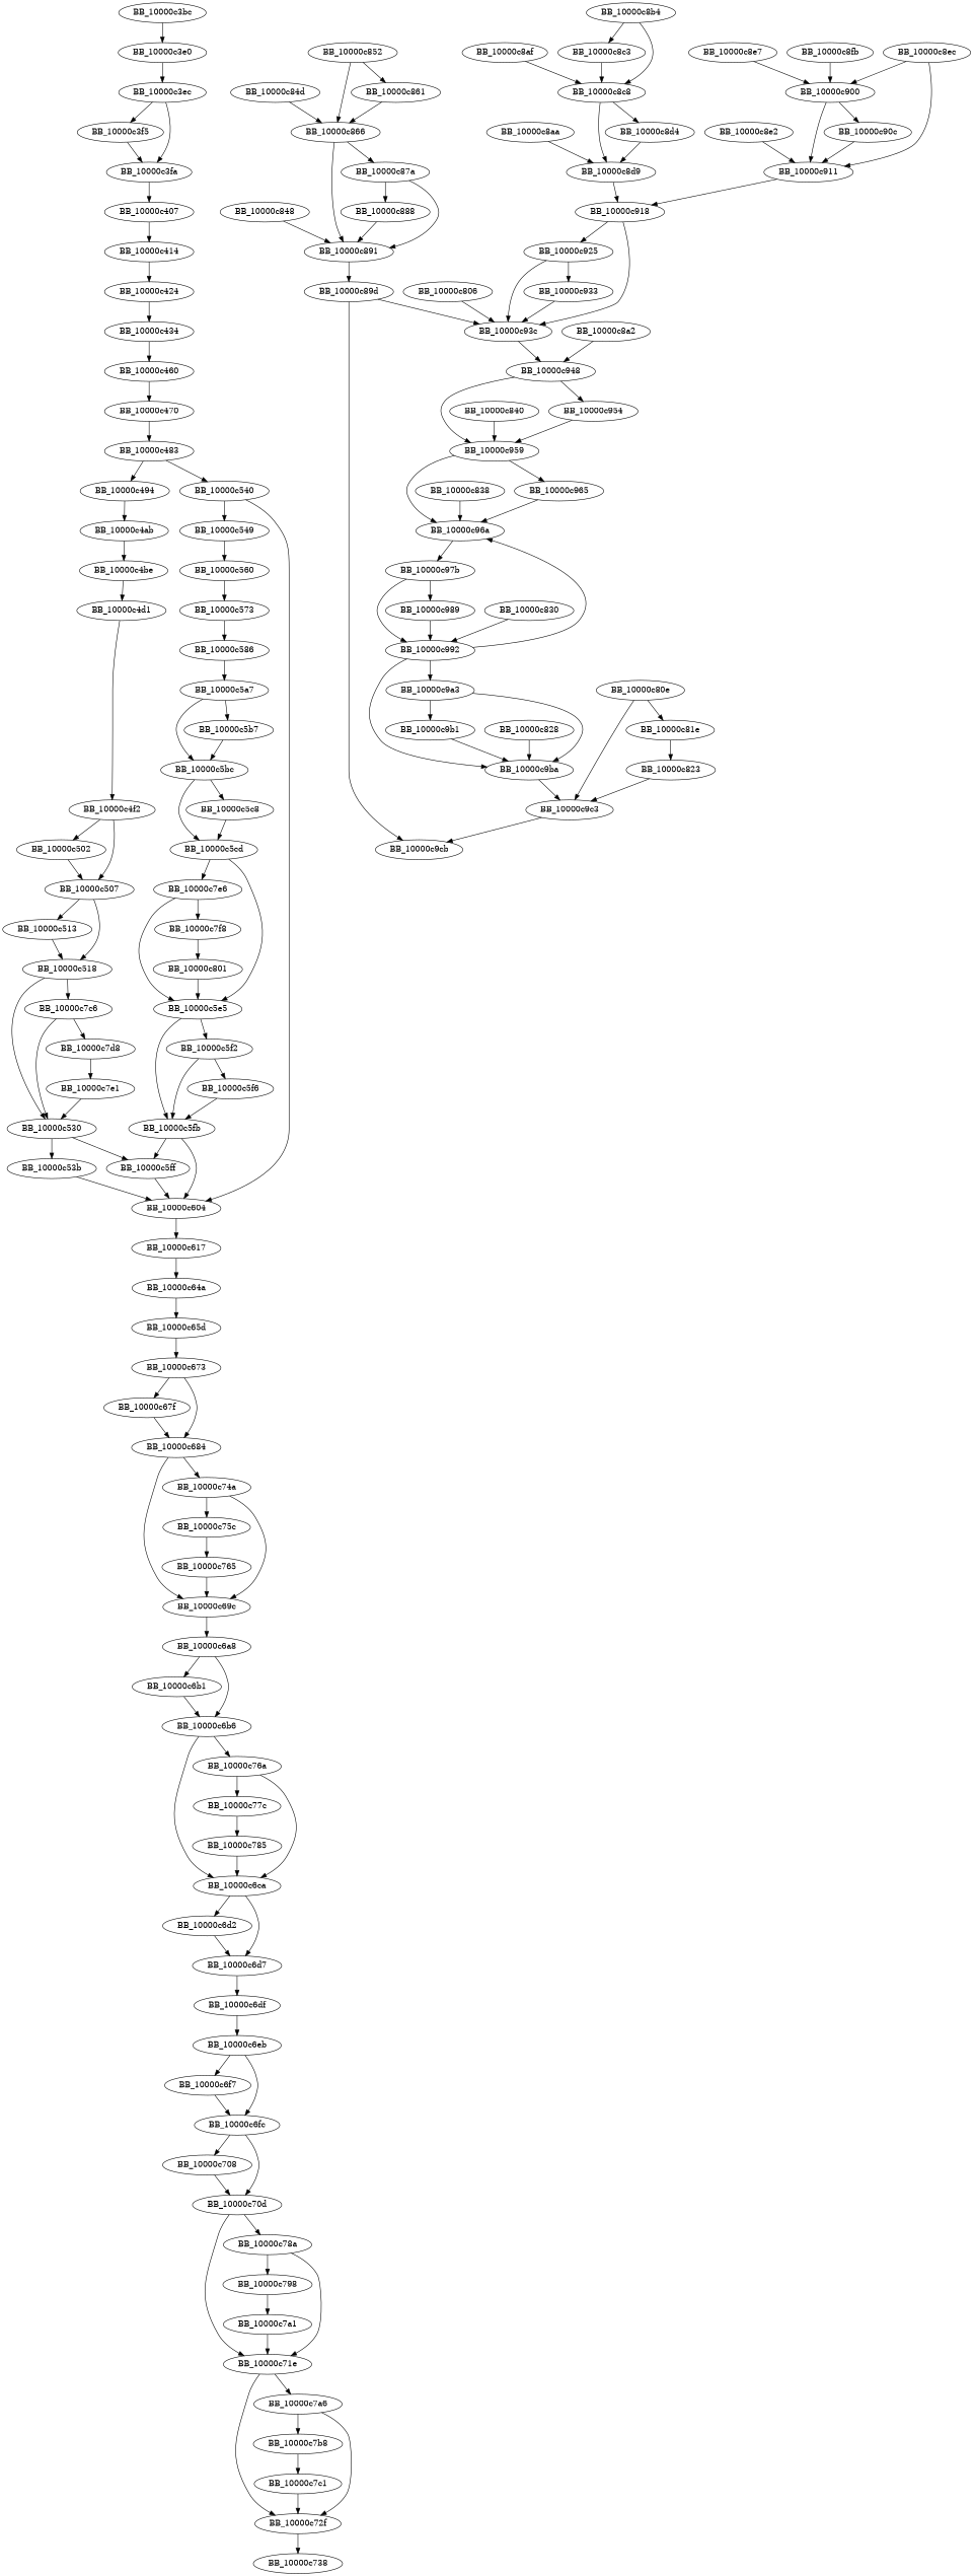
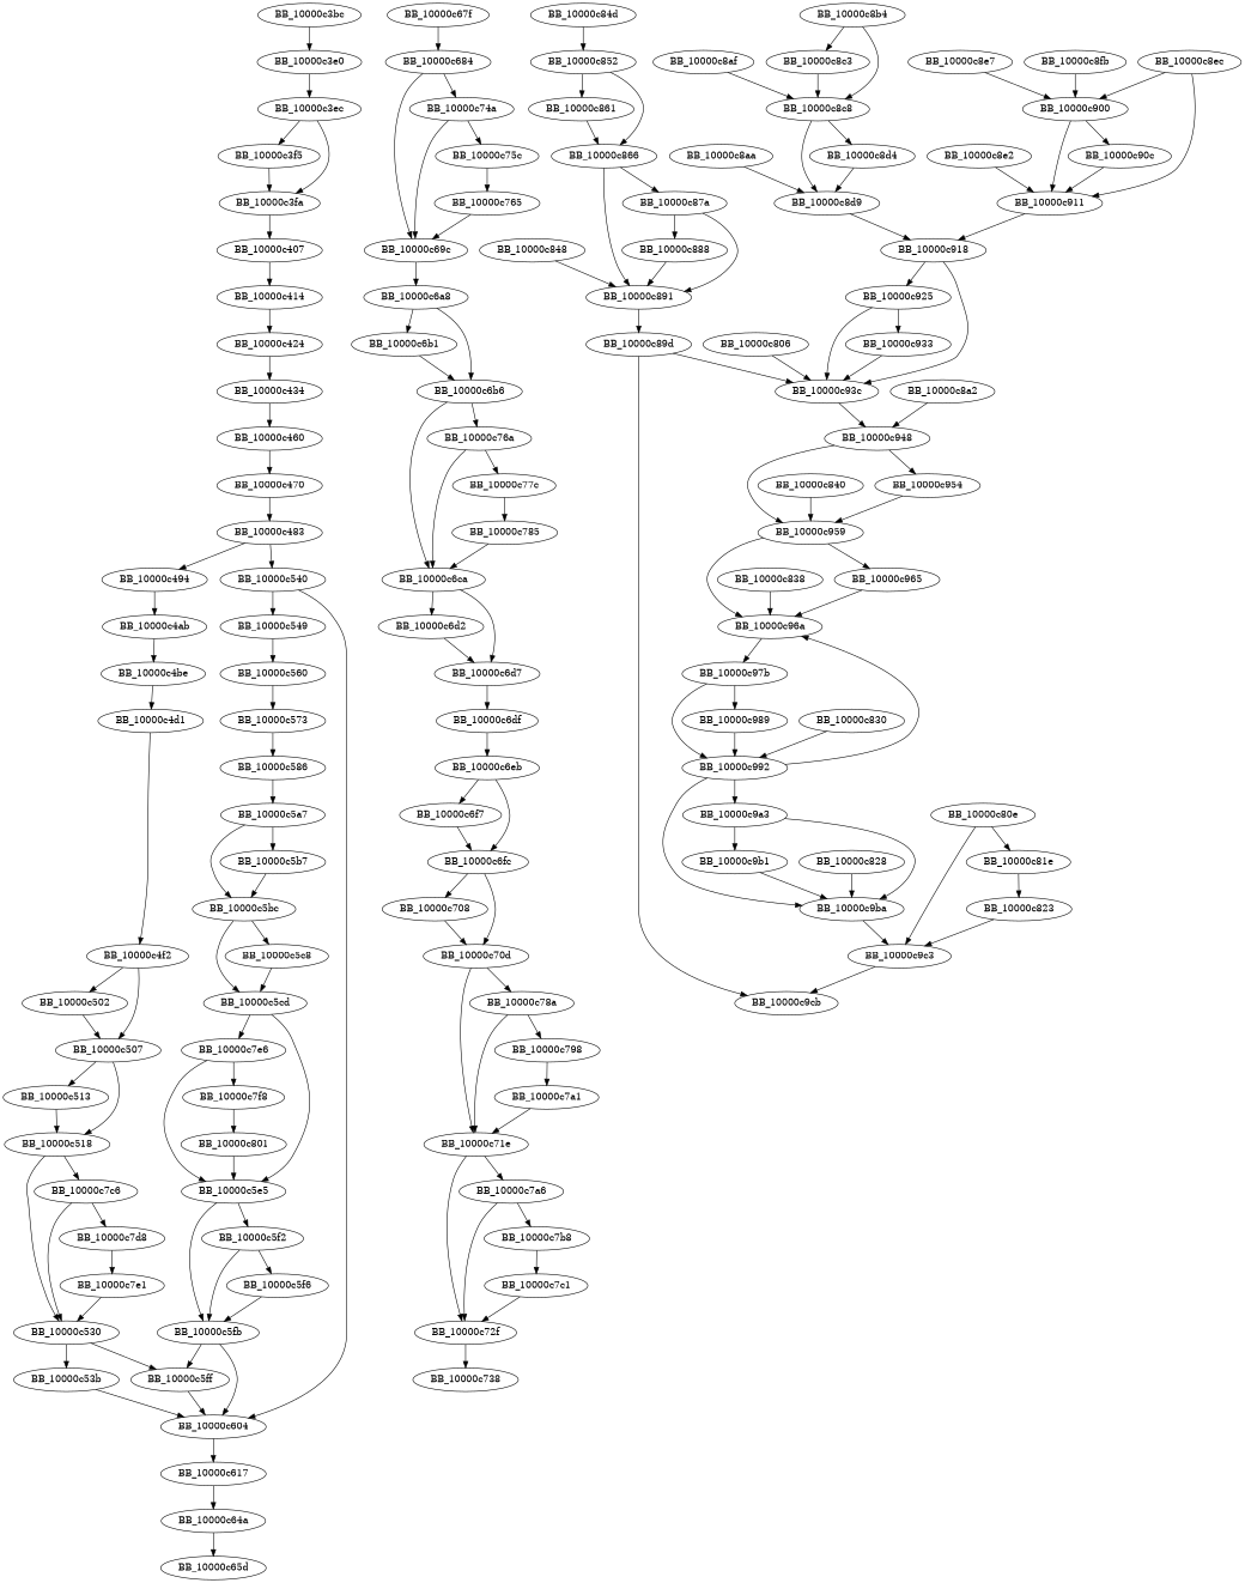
  digraph {
    BB_10000c3bc
    BB_10000c3e0
    BB_10000c3ec
    BB_10000c3f5
    BB_10000c3fa
    BB_10000c407
    BB_10000c414
    BB_10000c424
    BB_10000c434
    BB_10000c460
    BB_10000c470
    BB_10000c483
    BB_10000c494
    BB_10000c540
    BB_10000c4ab
    BB_10000c604
    BB_10000c549
    BB_10000c4be
    BB_10000c617
    BB_10000c560
    BB_10000c4d1
    BB_10000c4f2
    BB_10000c502
    BB_10000c507
    BB_10000c513
    BB_10000c518
    BB_10000c530
    BB_10000c7c6
    BB_10000c53b
    BB_10000c5ff
    BB_10000c7d8
    BB_10000c7e1
    BB_10000c64a
    BB_10000c573
    BB_10000c586
    BB_10000c5a7
    BB_10000c5b7
    BB_10000c5bc
    BB_10000c5c8
    BB_10000c5cd
    BB_10000c5e5
    BB_10000c7e6
    BB_10000c5f2
    BB_10000c5fb
    BB_10000c7f8
    BB_10000c5f6
    BB_10000c801
    BB_10000c65d
-   BB_10000c673
    BB_10000c67f
    BB_10000c684
    BB_10000c69c
    BB_10000c74a
    BB_10000c6a8
    BB_10000c75c
    BB_10000c6b1
    BB_10000c6b6
    BB_10000c765
    BB_10000c6ca
    BB_10000c76a
    BB_10000c6d2
    BB_10000c6d7
    BB_10000c77c
    BB_10000c6df
    BB_10000c785
    BB_10000c6eb
    BB_10000c6f7
    BB_10000c6fc
    BB_10000c708
    BB_10000c70d
    BB_10000c71e
    BB_10000c78a
    BB_10000c72f
    BB_10000c7a6
    BB_10000c798
    BB_10000c738
    BB_10000c7b8
    BB_10000c7a1
    BB_10000c7c1
    BB_10000c806
    BB_10000c93c
    BB_10000c948
    BB_10000c959
    BB_10000c954
    BB_10000c80e
    BB_10000c81e
    BB_10000c9c3
    BB_10000c823
    BB_10000c9cb
    BB_10000c828
    BB_10000c9ba
    BB_10000c830
    BB_10000c992
    BB_10000c9a3
    BB_10000c96a
    BB_10000c9b1
    BB_10000c838
    BB_10000c97b
    BB_10000c989
    BB_10000c840
    BB_10000c965
    BB_10000c848
    BB_10000c891
    BB_10000c89d
    BB_10000c84d
    BB_10000c866
    BB_10000c87a
    BB_10000c888
    BB_10000c852
    BB_10000c861
    BB_10000c8a2
    BB_10000c8aa
    BB_10000c8d9
    BB_10000c918
    BB_10000c925
    BB_10000c8af
    BB_10000c8c8
    BB_10000c8d4
    BB_10000c8b4
    BB_10000c8c3
    BB_10000c933
    BB_10000c8e2
    BB_10000c911
    BB_10000c8e7
    BB_10000c900
    BB_10000c90c
    BB_10000c8ec
    BB_10000c8fb
    BB_10000c3bc -> BB_10000c3e0
    BB_10000c3e0 -> BB_10000c3ec
    BB_10000c3ec -> BB_10000c3f5
    BB_10000c3ec -> BB_10000c3fa
    BB_10000c3f5 -> BB_10000c3fa
    BB_10000c3fa -> BB_10000c407
    BB_10000c407 -> BB_10000c414
    BB_10000c414 -> BB_10000c424
    BB_10000c424 -> BB_10000c434
    BB_10000c434 -> BB_10000c460
    BB_10000c460 -> BB_10000c470
    BB_10000c470 -> BB_10000c483
    BB_10000c483 -> BB_10000c494
    BB_10000c483 -> BB_10000c540
    BB_10000c494 -> BB_10000c4ab
    BB_10000c540 -> BB_10000c604
    BB_10000c540 -> BB_10000c549
    BB_10000c4ab -> BB_10000c4be
    BB_10000c604 -> BB_10000c617
    BB_10000c549 -> BB_10000c560
    BB_10000c4be -> BB_10000c4d1
    BB_10000c617 -> BB_10000c64a
    BB_10000c560 -> BB_10000c573
    BB_10000c4d1 -> BB_10000c4f2
    BB_10000c4f2 -> BB_10000c502
    BB_10000c4f2 -> BB_10000c507
    BB_10000c502 -> BB_10000c507
    BB_10000c507 -> BB_10000c513
    BB_10000c507 -> BB_10000c518
    BB_10000c513 -> BB_10000c518
    BB_10000c518 -> BB_10000c530
    BB_10000c518 -> BB_10000c7c6
    BB_10000c530 -> BB_10000c53b
    BB_10000c530 -> BB_10000c5ff
    BB_10000c7c6 -> BB_10000c530
    BB_10000c7c6 -> BB_10000c7d8
    BB_10000c53b -> BB_10000c604
    BB_10000c5ff -> BB_10000c604
    BB_10000c7d8 -> BB_10000c7e1
    BB_10000c7e1 -> BB_10000c530
    BB_10000c64a -> BB_10000c65d
    BB_10000c573 -> BB_10000c586
    BB_10000c586 -> BB_10000c5a7
    BB_10000c5a7 -> BB_10000c5b7
    BB_10000c5a7 -> BB_10000c5bc
    BB_10000c5b7 -> BB_10000c5bc
    BB_10000c5bc -> BB_10000c5c8
    BB_10000c5bc -> BB_10000c5cd
    BB_10000c5c8 -> BB_10000c5cd
    BB_10000c5cd -> BB_10000c5e5
    BB_10000c5cd -> BB_10000c7e6
    BB_10000c5e5 -> BB_10000c5f2
    BB_10000c5e5 -> BB_10000c5fb
    BB_10000c7e6 -> BB_10000c5e5
    BB_10000c7e6 -> BB_10000c7f8
    BB_10000c5f2 -> BB_10000c5fb
    BB_10000c5f2 -> BB_10000c5f6
    BB_10000c5fb -> BB_10000c604
    BB_10000c5fb -> BB_10000c5ff
    BB_10000c7f8 -> BB_10000c801
    BB_10000c5f6 -> BB_10000c5fb
    BB_10000c801 -> BB_10000c5e5
-   BB_10000c65d -> BB_10000c673
-   BB_10000c673 -> BB_10000c67f
-   BB_10000c673 -> BB_10000c684
    BB_10000c67f -> BB_10000c684
    BB_10000c684 -> BB_10000c69c
    BB_10000c684 -> BB_10000c74a
    BB_10000c69c -> BB_10000c6a8
    BB_10000c74a -> BB_10000c69c
    BB_10000c74a -> BB_10000c75c
    BB_10000c6a8 -> BB_10000c6b1
    BB_10000c6a8 -> BB_10000c6b6
    BB_10000c75c -> BB_10000c765
    BB_10000c6b1 -> BB_10000c6b6
    BB_10000c6b6 -> BB_10000c6ca
    BB_10000c6b6 -> BB_10000c76a
    BB_10000c765 -> BB_10000c69c
    BB_10000c6ca -> BB_10000c6d2
    BB_10000c6ca -> BB_10000c6d7
    BB_10000c76a -> BB_10000c6ca
    BB_10000c76a -> BB_10000c77c
    BB_10000c6d2 -> BB_10000c6d7
    BB_10000c6d7 -> BB_10000c6df
    BB_10000c77c -> BB_10000c785
    BB_10000c6df -> BB_10000c6eb
    BB_10000c785 -> BB_10000c6ca
    BB_10000c6eb -> BB_10000c6f7
    BB_10000c6eb -> BB_10000c6fc
    BB_10000c6f7 -> BB_10000c6fc
    BB_10000c6fc -> BB_10000c708
    BB_10000c6fc -> BB_10000c70d
    BB_10000c708 -> BB_10000c70d
    BB_10000c70d -> BB_10000c71e
    BB_10000c70d -> BB_10000c78a
    BB_10000c71e -> BB_10000c72f
    BB_10000c71e -> BB_10000c7a6
    BB_10000c78a -> BB_10000c71e
    BB_10000c78a -> BB_10000c798
    BB_10000c72f -> BB_10000c738
    BB_10000c7a6 -> BB_10000c72f
    BB_10000c7a6 -> BB_10000c7b8
    BB_10000c798 -> BB_10000c7a1
    BB_10000c7b8 -> BB_10000c7c1
    BB_10000c7a1 -> BB_10000c71e
    BB_10000c7c1 -> BB_10000c72f
    BB_10000c806 -> BB_10000c93c
    BB_10000c93c -> BB_10000c948
    BB_10000c948 -> BB_10000c959
    BB_10000c948 -> BB_10000c954
    BB_10000c959 -> BB_10000c96a
    BB_10000c959 -> BB_10000c965
    BB_10000c954 -> BB_10000c959
    BB_10000c80e -> BB_10000c81e
    BB_10000c80e -> BB_10000c9c3
    BB_10000c81e -> BB_10000c823
    BB_10000c9c3 -> BB_10000c9cb
    BB_10000c823 -> BB_10000c9c3
    BB_10000c828 -> BB_10000c9ba
    BB_10000c9ba -> BB_10000c9c3
    BB_10000c830 -> BB_10000c992
    BB_10000c992 -> BB_10000c9ba
    BB_10000c992 -> BB_10000c9a3
    BB_10000c992 -> BB_10000c96a
    BB_10000c9a3 -> BB_10000c9ba
    BB_10000c9a3 -> BB_10000c9b1
    BB_10000c96a -> BB_10000c97b
    BB_10000c9b1 -> BB_10000c9ba
    BB_10000c838 -> BB_10000c96a
    BB_10000c97b -> BB_10000c992
    BB_10000c97b -> BB_10000c989
    BB_10000c989 -> BB_10000c992
    BB_10000c840 -> BB_10000c959
    BB_10000c965 -> BB_10000c96a
    BB_10000c848 -> BB_10000c891
    BB_10000c891 -> BB_10000c89d
    BB_10000c89d -> BB_10000c93c
    BB_10000c89d -> BB_10000c9cb
-   BB_10000c84d -> BB_10000c866
+   BB_10000c84d -> BB_10000c852
    BB_10000c866 -> BB_10000c891
    BB_10000c866 -> BB_10000c87a
    BB_10000c87a -> BB_10000c891
    BB_10000c87a -> BB_10000c888
    BB_10000c888 -> BB_10000c891
    BB_10000c852 -> BB_10000c866
    BB_10000c852 -> BB_10000c861
    BB_10000c861 -> BB_10000c866
    BB_10000c8a2 -> BB_10000c948
    BB_10000c8aa -> BB_10000c8d9
    BB_10000c8d9 -> BB_10000c918
    BB_10000c918 -> BB_10000c93c
    BB_10000c918 -> BB_10000c925
    BB_10000c925 -> BB_10000c93c
    BB_10000c925 -> BB_10000c933
    BB_10000c8af -> BB_10000c8c8
    BB_10000c8c8 -> BB_10000c8d9
    BB_10000c8c8 -> BB_10000c8d4
    BB_10000c8d4 -> BB_10000c8d9
    BB_10000c8b4 -> BB_10000c8c8
    BB_10000c8b4 -> BB_10000c8c3
    BB_10000c8c3 -> BB_10000c8c8
    BB_10000c933 -> BB_10000c93c
    BB_10000c8e2 -> BB_10000c911
    BB_10000c911 -> BB_10000c918
    BB_10000c8e7 -> BB_10000c900
    BB_10000c900 -> BB_10000c911
    BB_10000c900 -> BB_10000c90c
    BB_10000c90c -> BB_10000c911
    BB_10000c8ec -> BB_10000c911
    BB_10000c8ec -> BB_10000c900
    BB_10000c8fb -> BB_10000c900
  }
